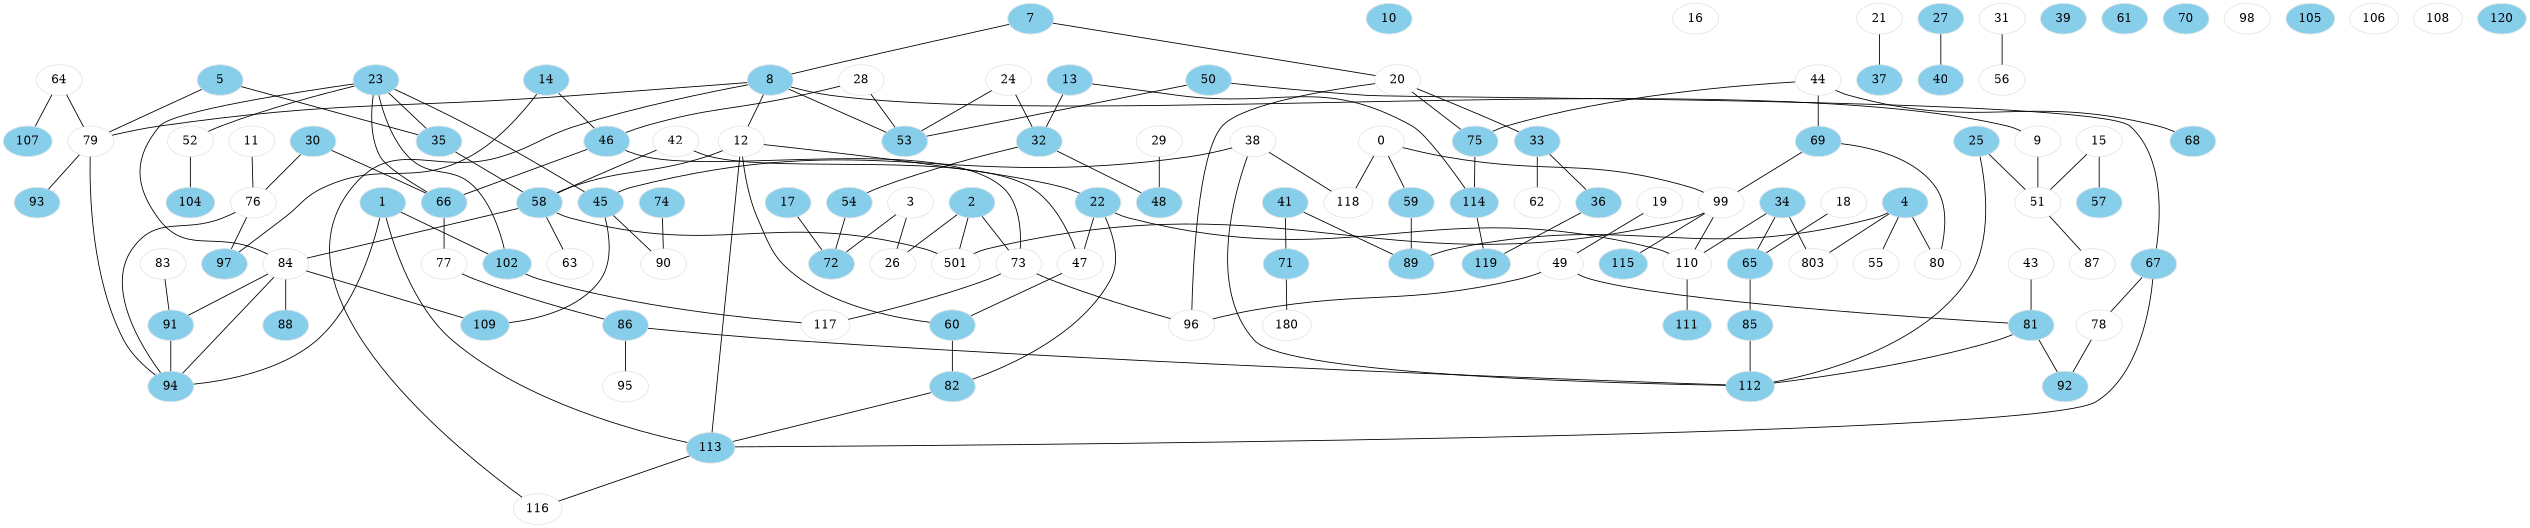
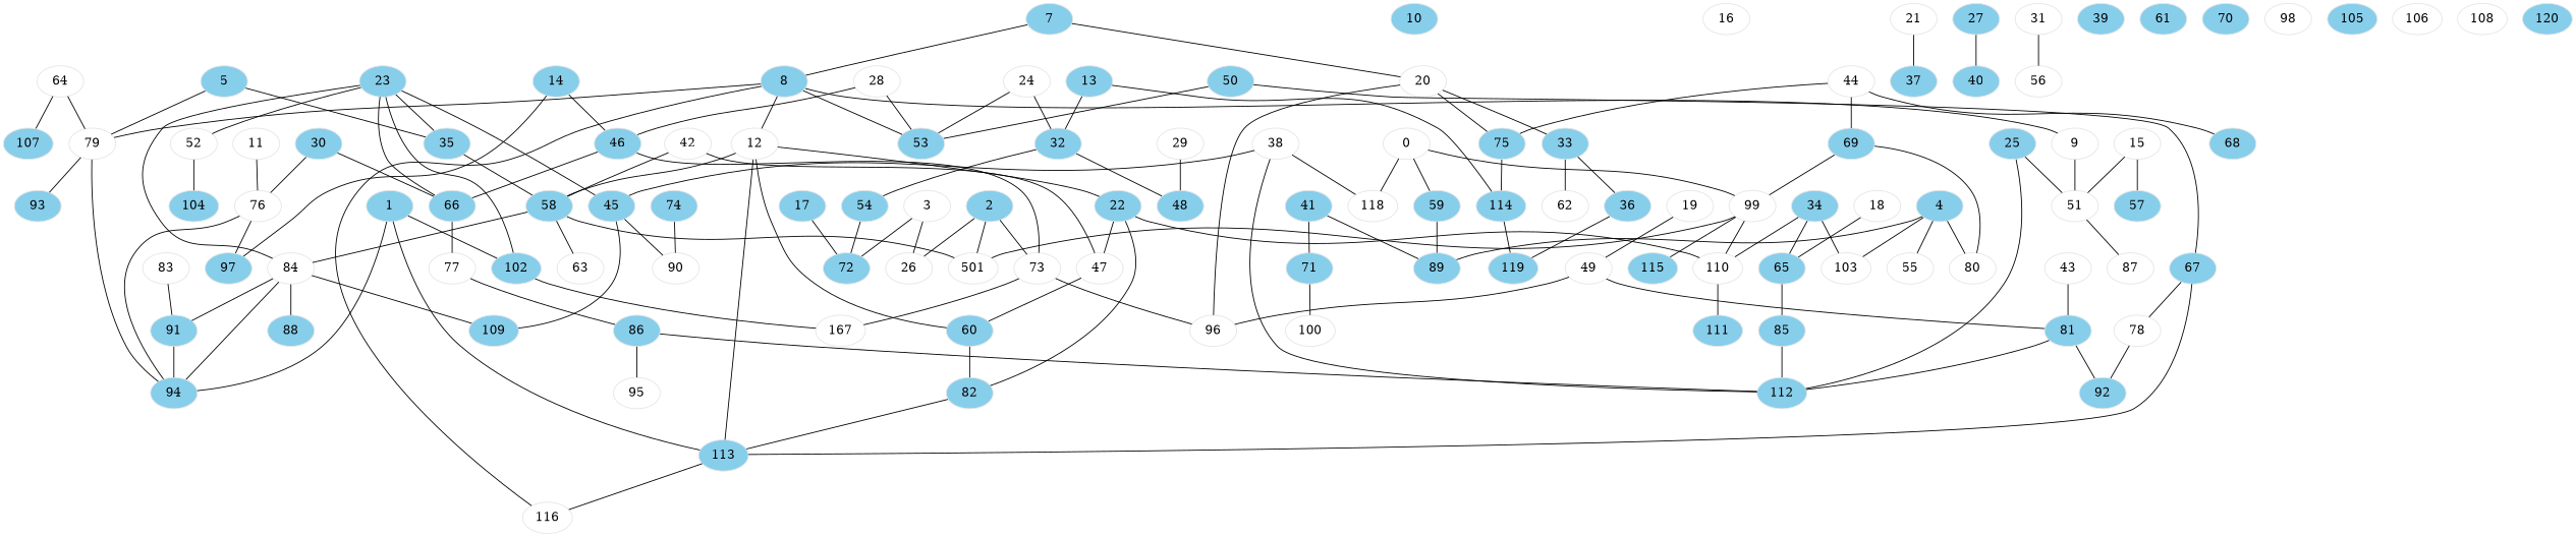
  graph {
    node [color=gray90 fillcolor=skyblue style=filled]
    1
    94
    102
    113
-   117 [fillcolor=white]
+   117 [fillcolor=white label=167]
    116 [fillcolor=white]
    26 [fillcolor=white]
    2
    73 [fillcolor=white]
    n10 [fillcolor=white label=501]
    96 [fillcolor=white]
    3 [fillcolor=white]
    72
    55 [fillcolor=white]
    4
    80 [fillcolor=white]
    89
-   103 [fillcolor=white label=803]
+   103 [fillcolor=white]
    5
    35
    79 [fillcolor=white]
    58
    93
    n24 [fillcolor=white label=0]
    59
    99 [fillcolor=white]
    118 [fillcolor=white]
    110 [fillcolor=white]
    115
    7
    8
    20 [fillcolor=white]
    9 [fillcolor=white]
    12 [fillcolor=white]
    53
    33
    75
    51 [fillcolor=white]
    22
    60
    87 [fillcolor=white]
    10
    11 [fillcolor=white]
    76 [fillcolor=white]
    97
    47 [fillcolor=white]
    82
    84 [fillcolor=white]
    63 [fillcolor=white]
    13
    32
    114
    48
    54
    119
    14
    46
    66
    15 [fillcolor=white]
    57
    16 [fillcolor=white]
    17
    18 [fillcolor=white]
    65
    85
    19 [fillcolor=white]
    49 [fillcolor=white]
    81
    36
    62 [fillcolor=white]
    21 [fillcolor=white]
    37
    111
    23
    45
    52 [fillcolor=white]
    90 [fillcolor=white]
    109
    104
    77 [fillcolor=white]
    91
    88
    24 [fillcolor=white]
    25
    112
    27
    40
    28 [fillcolor=white]
    29 [fillcolor=white]
    30
    31 [fillcolor=white]
    56 [fillcolor=white]
    34
    38 [fillcolor=white]
    39
    41
    71
-   100 [fillcolor=white label=180]
+   100 [fillcolor=white]
    42 [fillcolor=white]
    43 [fillcolor=white]
    92
    44 [fillcolor=white]
    68
    69
    50
    67
    78 [fillcolor=white]
    61
    64 [fillcolor=white]
    107
    86
    70
    74
    95 [fillcolor=white]
    83 [fillcolor=white]
    98 [fillcolor=white]
    105
    106 [fillcolor=white]
    108 [fillcolor=white]
    120
    1 -- 94
    1 -- 102
    1 -- 113
    102 -- 117
    113 -- 116
    2 -- 26
    2 -- 73
    2 -- n10
    73 -- 117
    73 -- 96
    3 -- 26
    3 -- 72
    4 -- 55
    4 -- 80
    4 -- 89
    4 -- 103
    5 -- 35
    5 -- 79
    35 -- 58
    79 -- 94
    79 -- 93
    58 -- n10
    58 -- 84
    58 -- 63
    n24 -- 59
    n24 -- 99
    n24 -- 118
    59 -- 89
    99 -- n10
    99 -- 110
    99 -- 115
    110 -- 111
    7 -- 8
    7 -- 20
    8 -- 116
    8 -- 79
    8 -- 9
    8 -- 12
    8 -- 53
    20 -- 96
    20 -- 33
    20 -- 75
    9 -- 51
    12 -- 113
    12 -- 58
    12 -- 22
    12 -- 60
    33 -- 36
    33 -- 62
    75 -- 114
    51 -- 87
    22 -- 110
    22 -- 47
    22 -- 82
    60 -- 82
    11 -- 76
    76 -- 94
    76 -- 97
    47 -- 60
    82 -- 113
    84 -- 94
    84 -- 109
    84 -- 91
    84 -- 88
    13 -- 32
    13 -- 114
    32 -- 48
    32 -- 54
    114 -- 119
    54 -- 72
    14 -- 97
    14 -- 46
    46 -- 73
    46 -- 66
    66 -- 77
    15 -- 51
    15 -- 57
    17 -- 72
    18 -- 65
    65 -- 85
    85 -- 112
    19 -- 49
    49 -- 96
    49 -- 81
    81 -- 112
    81 -- 92
    36 -- 119
    21 -- 37
    23 -- 102
    23 -- 35
    23 -- 84
    23 -- 66
    23 -- 45
    23 -- 52
    45 -- 90
    45 -- 109
    52 -- 104
    77 -- 86
    91 -- 94
    24 -- 53
    24 -- 32
    25 -- 51
    25 -- 112
    27 -- 40
    28 -- 53
    28 -- 46
    29 -- 48
    30 -- 76
    30 -- 66
    31 -- 56
    34 -- 103
    34 -- 110
    34 -- 65
    38 -- 118
    38 -- 45
    38 -- 112
    41 -- 89
    41 -- 71
    71 -- 100
    42 -- 58
    42 -- 47
    43 -- 81
    44 -- 75
    44 -- 68
    44 -- 69
    69 -- 80
    69 -- 99
    50 -- 53
    50 -- 67
    67 -- 113
    67 -- 78
    78 -- 92
    64 -- 79
    64 -- 107
    86 -- 112
    86 -- 95
    74 -- 90
    83 -- 91
  }
